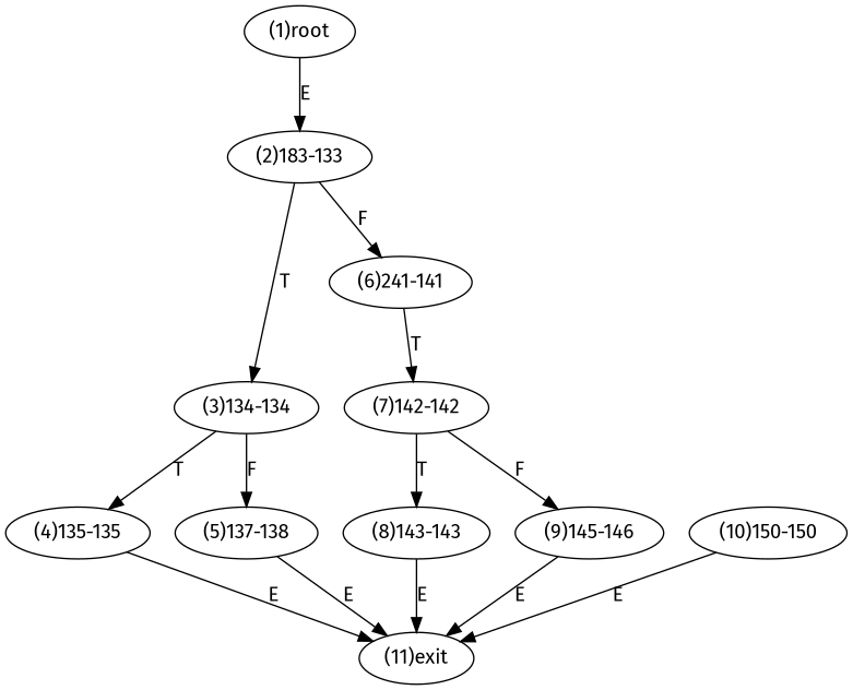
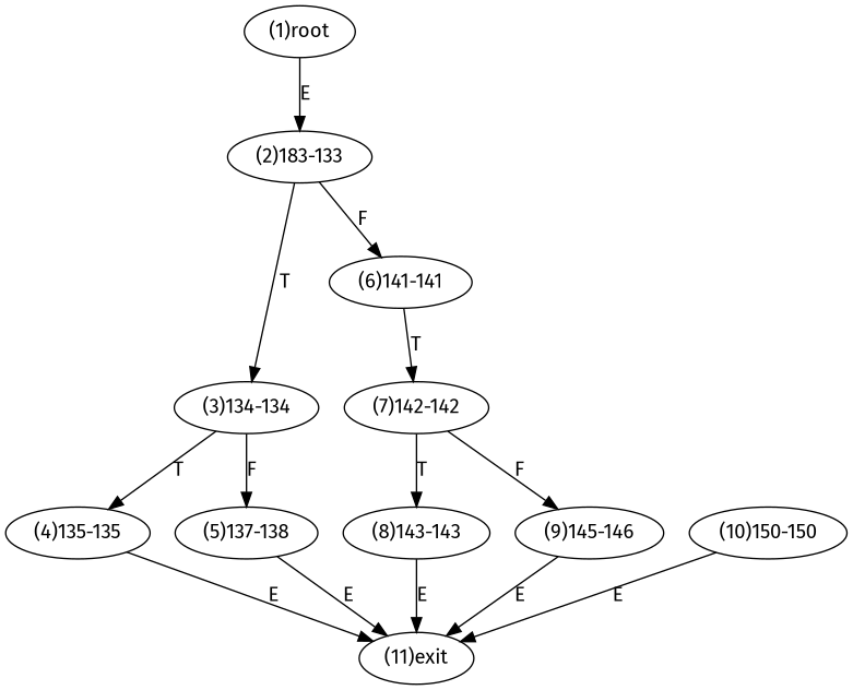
  digraph {
    fontname="Fira Sans"
    node [fontname="Fira Sans"]
    edge [fontname="Fira Sans"]
    n1 [label="(1)root"]
    n2 [label="(2)183-133"]
    n3 [label="(3)134-134"]
-   n4 [label="(6)241-141"]
+   n4 [label="(6)141-141"]
    n5 [label="(4)135-135"]
    n6 [label="(5)137-138"]
    n7 [label="(7)142-142"]
    n8 [label="(11)exit"]
    n9 [label="(8)143-143"]
    n10 [label="(9)145-146"]
    n11 [label="(10)150-150"]
    n1 -> n2 [label=E]
    n2 -> n3 [label=T]
    n2 -> n4 [label=F]
    n3 -> n5 [label=T]
    n3 -> n6 [label=F]
    n4 -> n7 [label=T]
    n5 -> n8 [label=E]
    n6 -> n8 [label=E]
    n7 -> n9 [label=T]
    n7 -> n10 [label=F]
    n9 -> n8 [label=E]
    n10 -> n8 [label=E]
    n11 -> n8 [label=E]
  }
